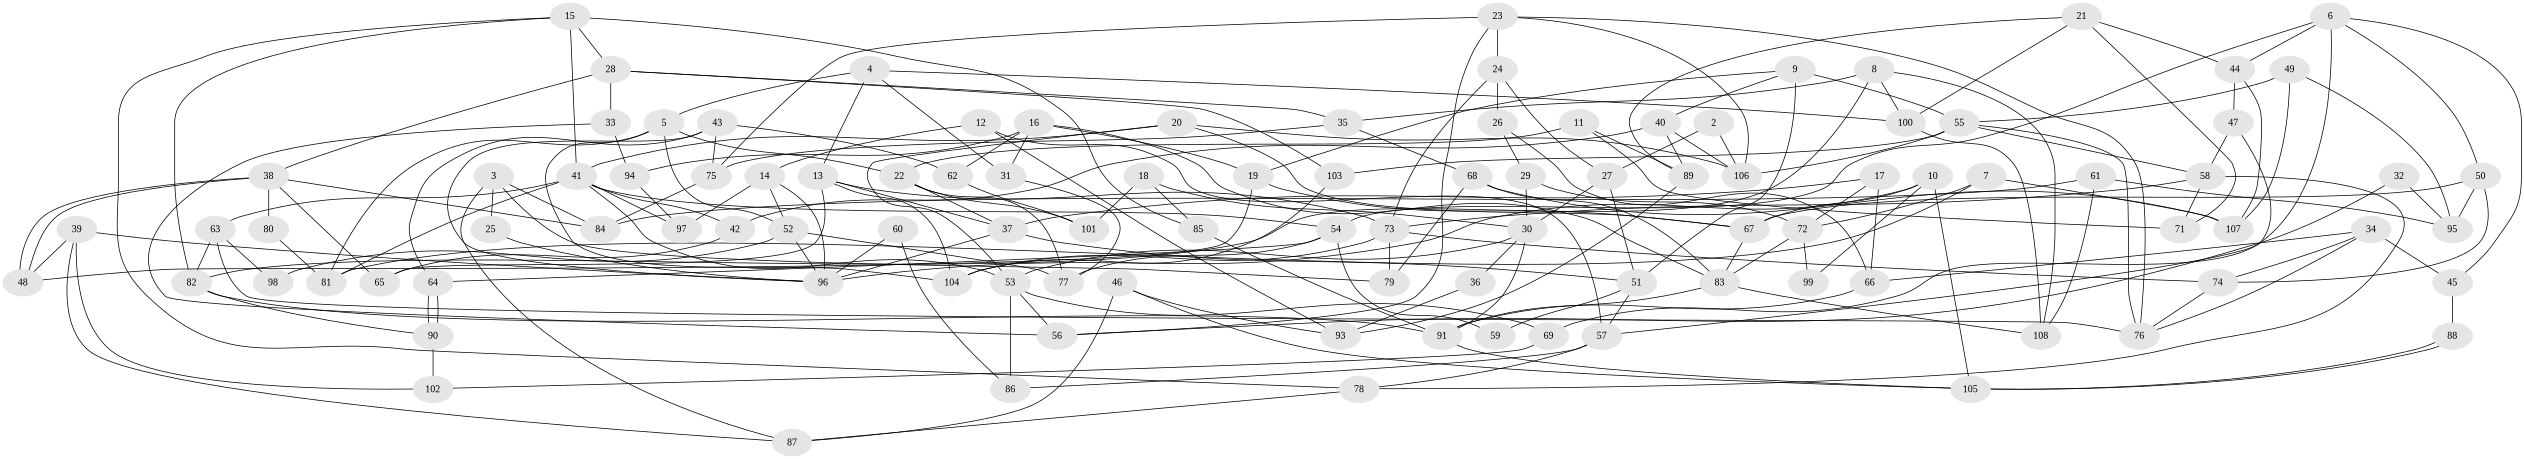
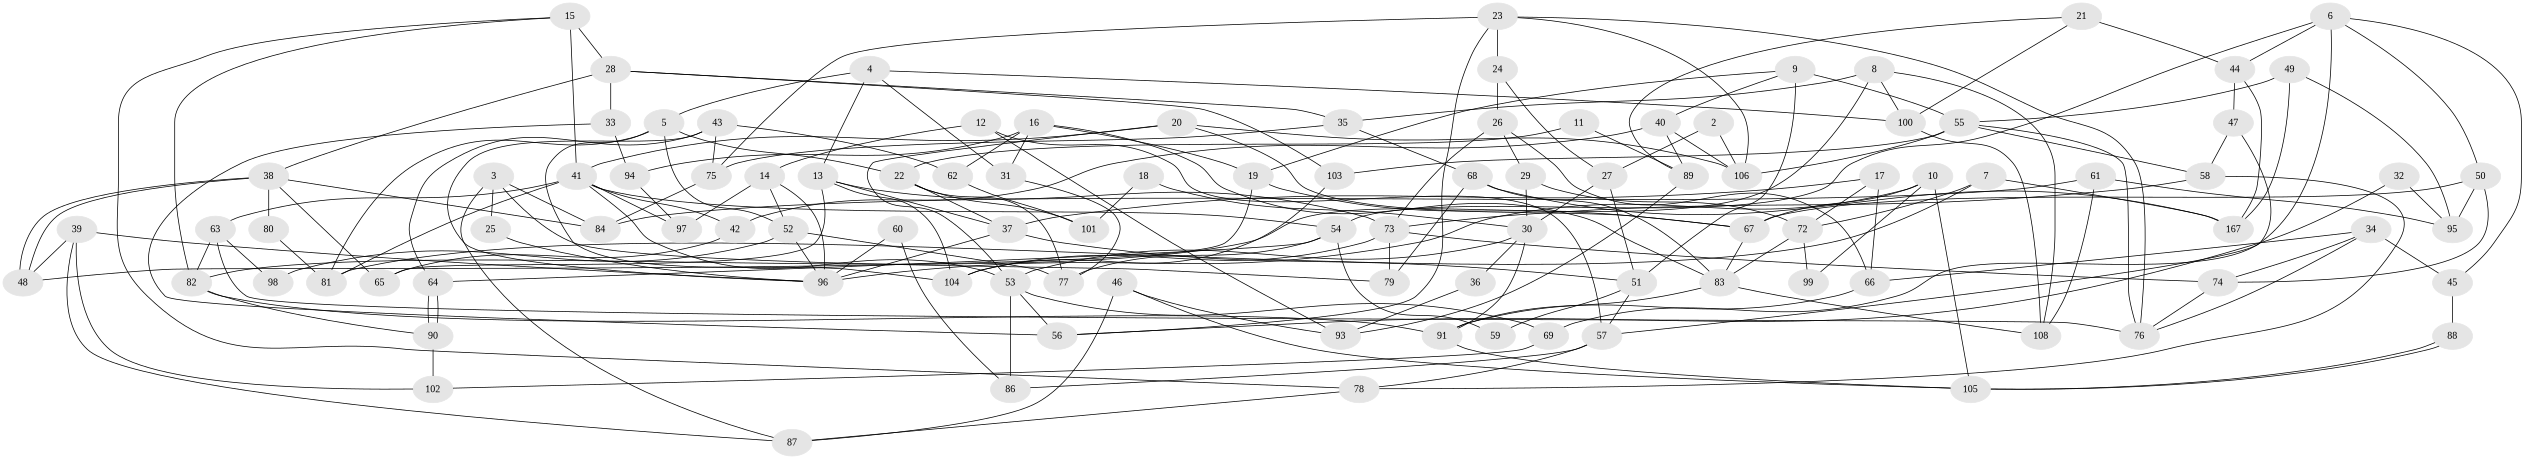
  graph {
    fontname="Liberation Serif"
    node [color=gray90 fontname="Liberation Serif" style=filled]
    edge [fontname="Liberation Serif"]
    60
    96
    86
    82
    91
    90
    2
    27
    106
    51
    30
    3
    25
    79
    84
    87
    4
    5
    13
    31
    100
    22
    52
    81
    104
    37
    65
    73
    77
    108
    101
    98
    6
    44
    45
    50
    54
    69
-   107
+   107 [label=167]
    47
    88
    67
    95
    74
    64
    59
    102
    7
    72
    99
    83
    8
    35
    75
    68
    9
    19
    40
    55
    48
    89
    42
    57
    76
    103
    58
    10
    105
    11
-   71
    93
    12
    14
    97
    78
    15
    28
    41
-   85
    33
    38
    53
    63
    16
    62
    94
    17
    66
    18
    36
    20
    56
    21
    23
    24
    26
    29
    80
    32
    34
    39
    43
    46
    49
    61
    60 -- 96
    60 -- 86
    82 -- 91
    82 -- 90
    91 -- 105
    90 -- 102
    2 -- 27
    2 -- 106
    27 -- 51
    27 -- 30
    51 -- 59
    51 -- 57
    30 -- 91
    30 -- 53
    30 -- 36
    3 -- 25
    3 -- 79
    3 -- 84
    3 -- 87
    25 -- 96
    4 -- 5
    4 -- 13
    4 -- 31
    4 -- 100
    5 -- 22
    5 -- 52
    5 -- 81
    5 -- 104
    13 -- 104
    13 -- 37
    13 -- 65
    13 -- 73
    31 -- 77
    100 -- 108
    22 -- 37
    22 -- 77
    22 -- 101
    52 -- 96
    52 -- 77
    52 -- 98
    37 -- 96
    37 -- 51
    73 -- 79
    73 -- 104
    73 -- 74
    6 -- 44
    6 -- 45
    6 -- 50
    6 -- 54
    6 -- 69
    44 -- 107
    44 -- 47
    45 -- 88
    50 -- 67
    50 -- 95
    50 -- 74
    54 -- 77
    54 -- 64
    54 -- 59
    69 -- 102
    47 -- 57
    47 -- 58
    88 -- 105
    88 -- 105
    67 -- 83
    74 -- 76
    64 -- 90
    64 -- 90
    7 -- 81
    7 -- 107
    7 -- 72
    72 -- 99
    72 -- 83
    83 -- 91
    83 -- 108
    8 -- 82
    8 -- 100
    8 -- 108
    8 -- 35
    35 -- 75
    35 -- 68
    75 -- 84
    68 -- 79
    68 -- 107
    68 -- 83
    9 -- 51
    9 -- 19
    9 -- 40
    9 -- 55
    19 -- 67
    19 -- 48
    40 -- 106
    40 -- 89
    40 -- 42
    55 -- 106
    55 -- 76
    55 -- 103
    55 -- 58
    89 -- 93
    42 -- 65
    57 -- 86
    57 -- 78
    103 -- 104
    58 -- 73
-   58 -- 71
    58 -- 78
    10 -- 96
    10 -- 67
    10 -- 99
    10 -- 105
    11 -- 22
    11 -- 89
-   11 -- 71
    12 -- 57
    12 -- 93
    12 -- 14
    14 -- 96
    14 -- 52
    14 -- 97
    78 -- 87
    15 -- 82
    15 -- 78
    15 -- 28
    15 -- 41
-   15 -- 85
    28 -- 35
    28 -- 103
    28 -- 33
    28 -- 38
    41 -- 81
    41 -- 54
    41 -- 42
    41 -- 97
    41 -- 53
    41 -- 63
-   85 -- 91
    33 -- 94
    33 -- 56
    38 -- 84
    38 -- 65
    38 -- 48
    38 -- 48
    38 -- 80
    53 -- 86
    53 -- 69
    53 -- 56
    63 -- 82
    63 -- 98
    63 -- 76
    16 -- 31
    16 -- 83
    16 -- 19
    16 -- 62
    16 -- 94
    62 -- 101
    94 -- 97
    17 -- 37
    17 -- 72
    17 -- 66
    66 -- 91
    18 -- 30
    18 -- 101
-   18 -- 85
    36 -- 93
    20 -- 106
    20 -- 67
    20 -- 41
    20 -- 53
    21 -- 100
    21 -- 44
    21 -- 89
-   21 -- 71
    23 -- 106
    23 -- 75
    23 -- 76
    23 -- 56
    23 -- 24
    24 -- 27
-   24 -- 73
+   26 -- 73
    24 -- 26
    26 -- 66
    26 -- 29
    29 -- 30
    29 -- 72
    80 -- 81
    32 -- 95
    32 -- 56
    34 -- 45
    34 -- 74
    34 -- 76
    34 -- 66
    39 -- 96
    39 -- 87
    39 -- 102
    39 -- 48
    43 -- 96
    43 -- 64
    43 -- 75
    43 -- 62
    46 -- 87
    46 -- 105
    46 -- 93
    49 -- 107
    49 -- 95
    49 -- 55
    61 -- 84
    61 -- 108
    61 -- 95
  }
